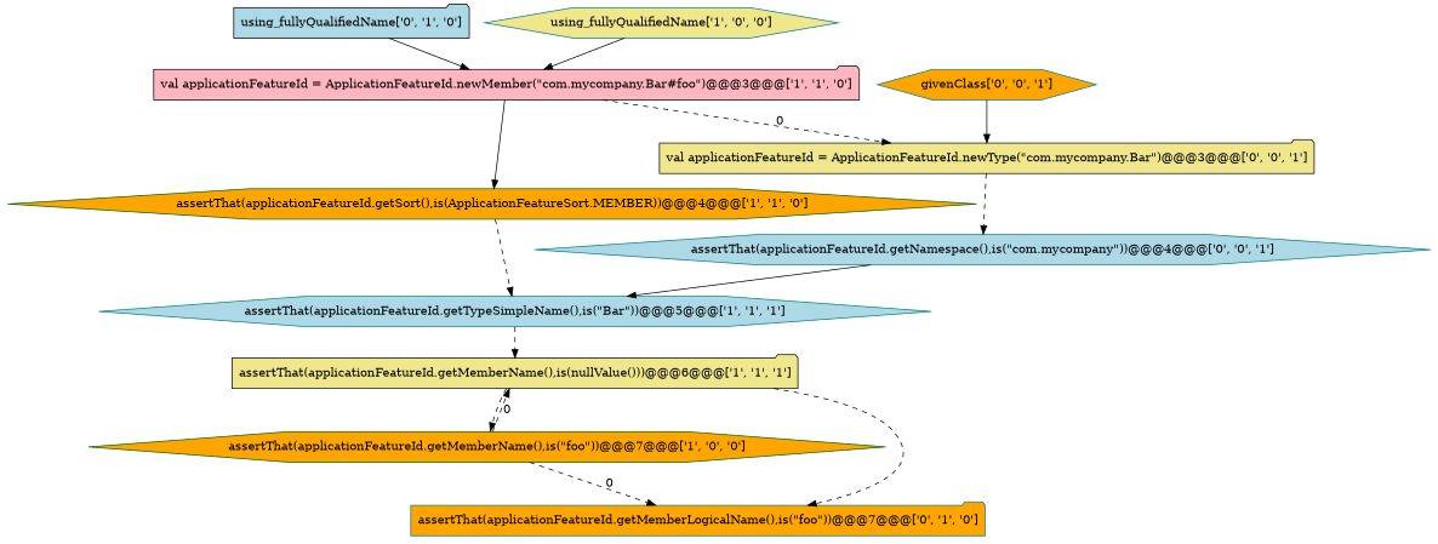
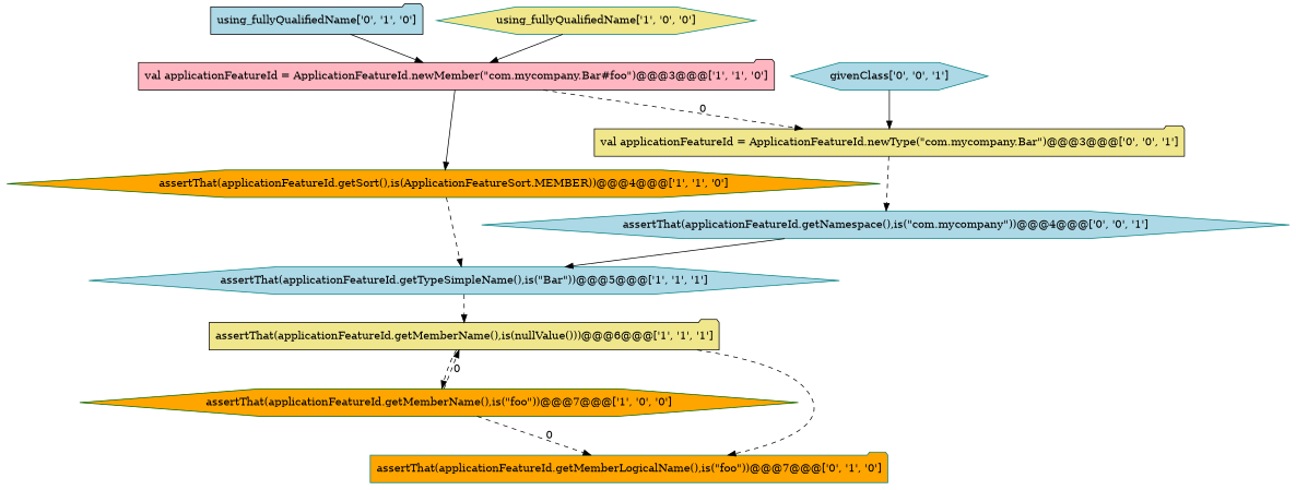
  digraph {
    node [fillcolor=lightblue shape=hexagon style=filled color=teal]
    edge [style=dashed]
    n1 [fillcolor=khaki label="val applicationFeatureId = ApplicationFeatureId.newType(\"com.mycompany.Bar\")@@@3@@@['0', '0', '1']" shape=folder color=black]
    n2 [label="assertThat(applicationFeatureId.getNamespace(),is(\"com.mycompany\"))@@@4@@@['0', '0', '1']"]
    n3 [fillcolor=khaki label="assertThat(applicationFeatureId.getMemberName(),is(nullValue()))@@@6@@@['1', '1', '1']" shape=folder color=black]
    n4 [fillcolor=orange label="assertThat(applicationFeatureId.getMemberName(),is(\"foo\"))@@@7@@@['1', '0', '0']" color=darkgreen]
    n5 [fillcolor=orange label="assertThat(applicationFeatureId.getMemberLogicalName(),is(\"foo\"))@@@7@@@['0', '1', '0']" shape=folder]
    n6 [label="using_fullyQualifiedName['0', '1', '0']" shape=folder color=black]
    n7 [fillcolor=lightpink label="val applicationFeatureId = ApplicationFeatureId.newMember(\"com.mycompany.Bar#foo\")@@@3@@@['1', '1', '0']" shape=folder color=black]
    n8 [label="assertThat(applicationFeatureId.getTypeSimpleName(),is(\"Bar\"))@@@5@@@['1', '1', '1']"]
-   n9 [fillcolor=orange label="givenClass['0', '0', '1']"]
+   n9 [label="givenClass['0', '0', '1']"]
    n10 [fillcolor=orange label="assertThat(applicationFeatureId.getSort(),is(ApplicationFeatureSort.MEMBER))@@@4@@@['1', '1', '0']" color=darkgreen]
    n11 [fillcolor=khaki label="using_fullyQualifiedName['1', '0', '0']"]
    n1 -> n2
    n2 -> n8 [style=solid]
    n3 -> n4
    n3 -> n5
    n4 -> n3 [label=0]
    n4 -> n5 [label=0]
    n6 -> n7 [style=solid]
    n7 -> n1 [label=0]
    n7 -> n10 [style=solid]
    n8 -> n3
    n9 -> n1 [style=solid]
    n10 -> n8
    n11 -> n7 [style=solid]
  }
